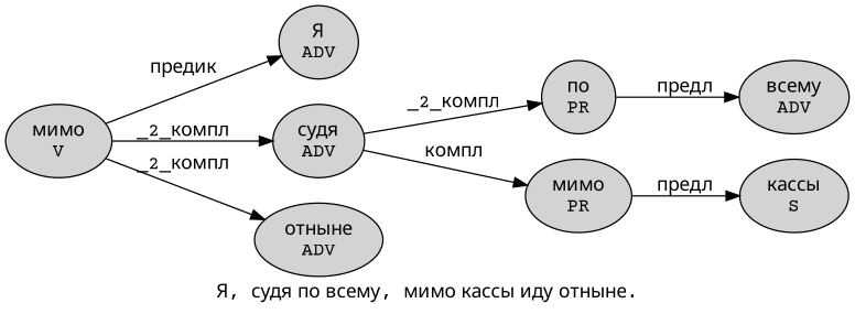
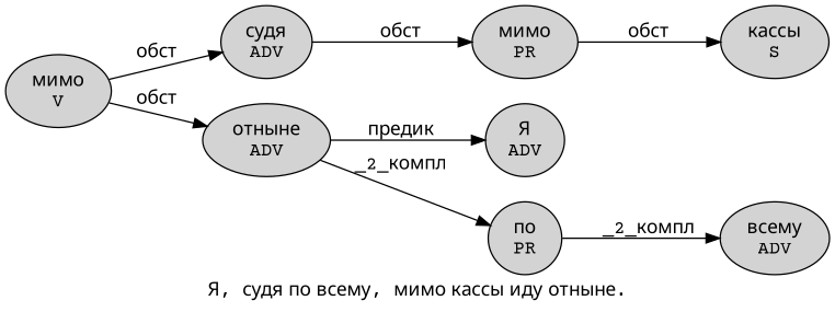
  digraph {
    fontname="Courier Prime"
    label="Я, судя по всему, мимо кассы иду отныне."
    rankdir=LR
    node [fillcolor=lightgray fontname="Courier Prime" penwidth=1 shape=ellipse style=filled]
    edge [fontname="Courier Prime"]
    n1 [label="Я\nADV"]
    n2 [label="судя\nADV"]
    n3 [label="по\nPR"]
    n4 [label="мимо\nPR"]
    n5 [label="всему\nADV"]
    n6 [label="кассы\nS"]
    n7 [label="мимо\nV"]
    n8 [label="отныне\nADV"]
-   n2 -> n3 [label="_2_компл"]
-   n2 -> n4 [label="компл"]
-   n3 -> n5 [label="предл"]
-   n4 -> n6 [label="предл"]
-   n7 -> n1 [label="предик"]
-   n7 -> n2 [label="_2_компл"]
-   n7 -> n8 [label="_2_компл"]
+   n8 -> n3 [label="_2_компл"]
+   n2 -> n4 [label="обст"]
+   n3 -> n5 [label="_2_компл"]
+   n4 -> n6 [label="обст"]
+   n8 -> n1 [label="предик"]
+   n7 -> n2 [label="обст"]
+   n7 -> n8 [label="обст"]
  }
